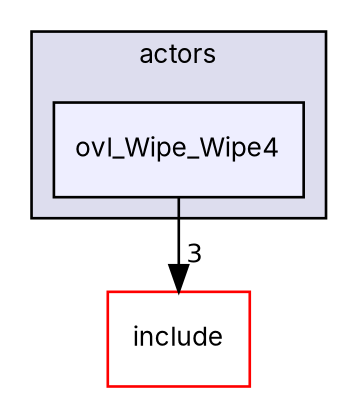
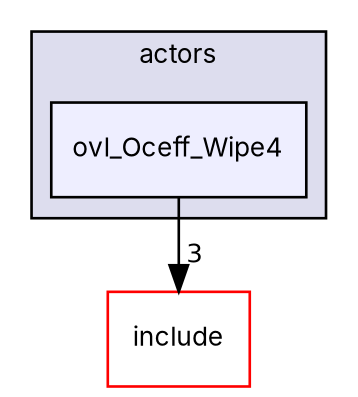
  digraph {
    compound=true
    fontname=Inter
    node [fontname=Inter fontsize=10 shape=box style=filled]
-   n1 [fillcolor="#eeeeff" label=ovl_Wipe_Wipe4 pencolor=black]
+   n1 [fillcolor="#eeeeff" label=ovl_Oceff_Wipe4 pencolor=black]
    n2 [color=red fillcolor=white label=include]
    subgraph cluster_1 {
      bgcolor="#ddddee"
      fontsize=10
      label=actors
      pencolor=black
      n1
    }
    n1 -> n2 [headlabel=3 labeldistance=1.5 labelfontname=Helvetica labelfontsize=10 fontname=Inter]
  }
